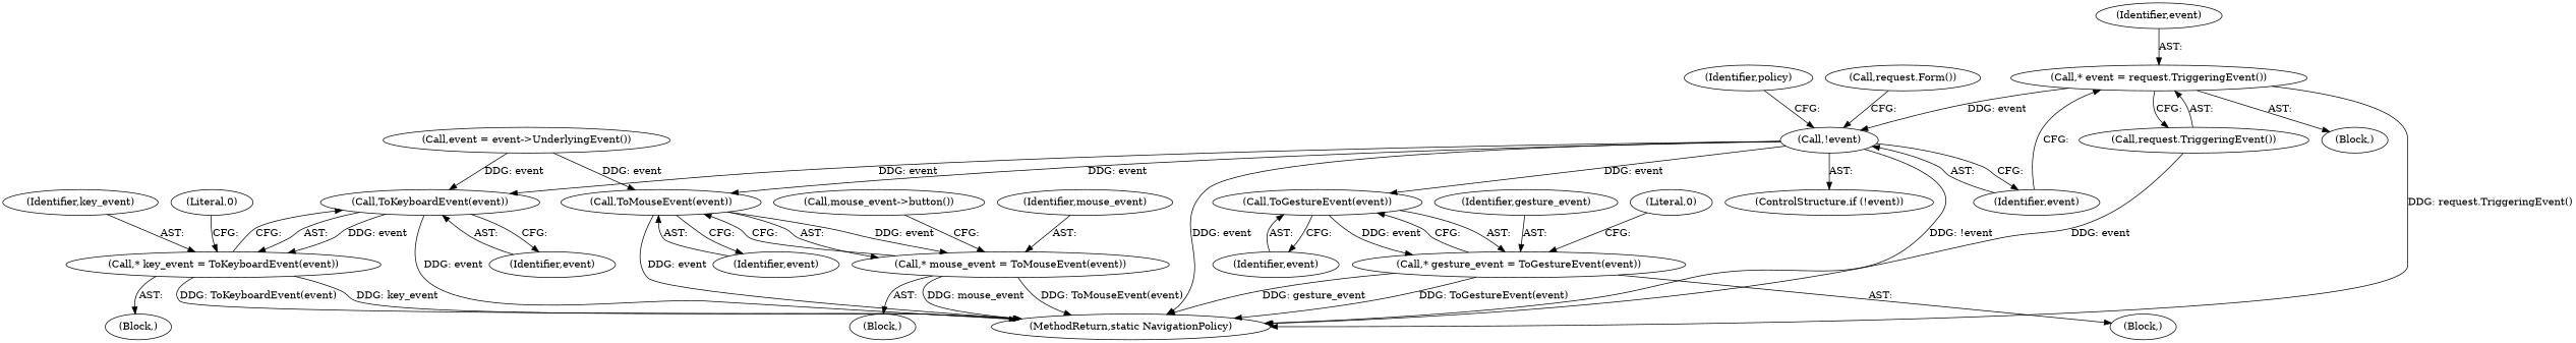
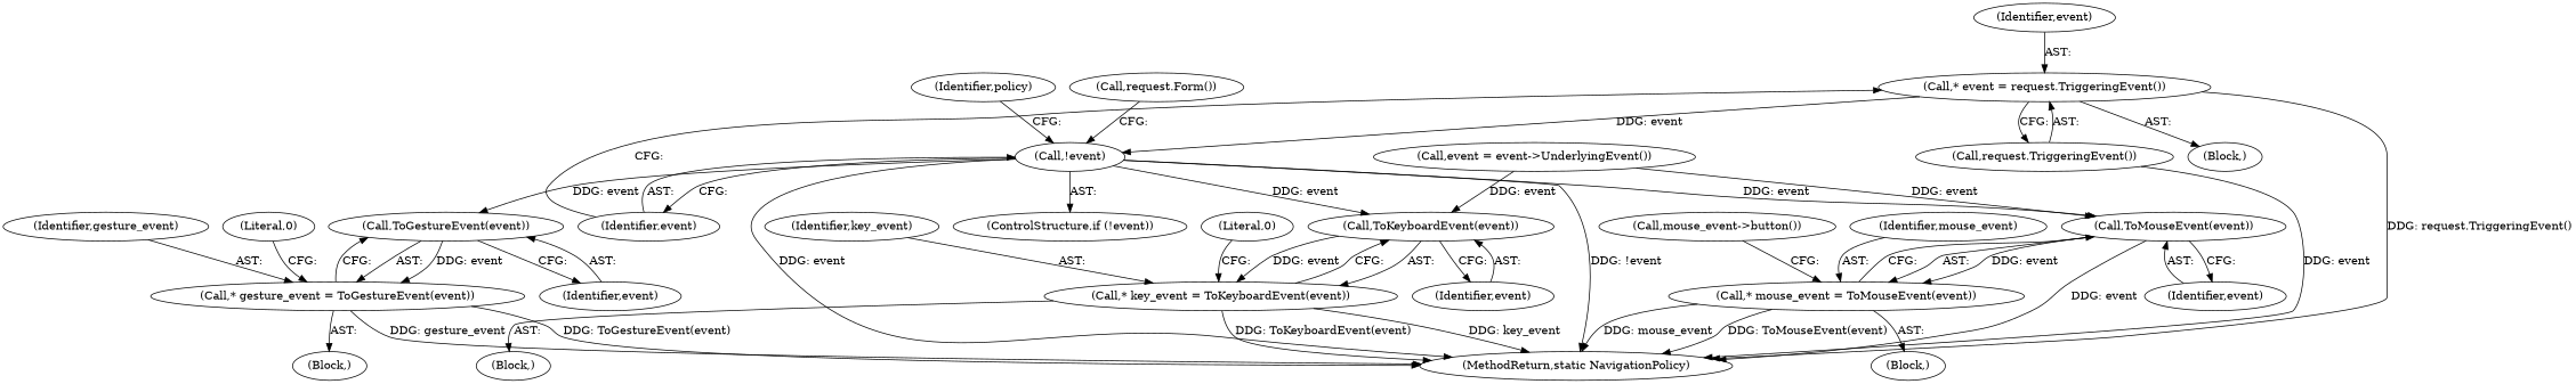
  digraph {
    n1 [label="(Call,* event = request.TriggeringEvent())"]
    n2 [label="(Call,!event)"]
    n3 [label="(Call,request.TriggeringEvent())"]
    n4 [label="(MethodReturn,static NavigationPolicy)"]
    n5 [label="(Block,)"]
    n6 [label="(Call,ToMouseEvent(event))"]
    n7 [label="(Call,ToKeyboardEvent(event))"]
    n8 [label="(Call,ToGestureEvent(event))"]
    n9 [label="(Identifier,event)"]
    n10 [label="(ControlStructure,if (!event))"]
    n11 [label="(Call,* mouse_event = ToMouseEvent(event))"]
    n12 [label="(Identifier,event)"]
    n13 [label="(Call,* key_event = ToKeyboardEvent(event))"]
    n14 [label="(Identifier,event)"]
    n15 [label="(Call,* gesture_event = ToGestureEvent(event))"]
    n16 [label="(Identifier,event)"]
    n17 [label="(Block,)"]
    n18 [label="(Block,)"]
    n19 [label="(Block,)"]
    n20 [label="(Identifier,key_event)"]
    n21 [label="(Call,mouse_event->button())"]
    n22 [label="(Identifier,policy)"]
    n23 [label="(Identifier,gesture_event)"]
    n24 [label="(Call,request.Form())"]
    n25 [label="(Literal,0)"]
    n26 [label="(Call,event = event->UnderlyingEvent())"]
    n27 [label="(Identifier,event)"]
    n28 [label="(Literal,0)"]
    n29 [label="(Identifier,mouse_event)"]
    n1 -> n2 [label="DDG: event"]
    n1 -> n3 [label="CFG: "]
    n1 -> n4 [label="DDG: request.TriggeringEvent()"]
    n1 -> n5 [label="AST: "]
    n2 -> n4 [label="DDG: !event"]
    n2 -> n4 [label="DDG: event"]
    n2 -> n6 [label="DDG: event"]
    n2 -> n7 [label="DDG: event"]
    n2 -> n8 [label="DDG: event"]
    n2 -> n9 [label="CFG: "]
    n2 -> n10 [label="AST: "]
    n3 -> n1 [label="AST: "]
    n3 -> n4 [label="DDG: event"]
    n6 -> n4 [label="DDG: event"]
    n6 -> n11 [label="AST: "]
    n6 -> n11 [label="DDG: event"]
    n6 -> n12 [label="CFG: "]
-   n7 -> n4 [label="DDG: event"]
    n7 -> n13 [label="AST: "]
    n7 -> n13 [label="DDG: event"]
    n7 -> n14 [label="CFG: "]
    n8 -> n15 [label="AST: "]
    n8 -> n15 [label="DDG: event"]
    n8 -> n16 [label="CFG: "]
    n9 -> n1 [label="CFG: "]
    n9 -> n2 [label="AST: "]
    n11 -> n4 [label="DDG: mouse_event"]
    n11 -> n4 [label="DDG: ToMouseEvent(event)"]
    n11 -> n6 [label="CFG: "]
    n11 -> n17 [label="AST: "]
    n12 -> n6 [label="AST: "]
    n13 -> n4 [label="DDG: key_event"]
    n13 -> n4 [label="DDG: ToKeyboardEvent(event)"]
    n13 -> n7 [label="CFG: "]
    n13 -> n18 [label="AST: "]
    n14 -> n7 [label="AST: "]
    n15 -> n4 [label="DDG: ToGestureEvent(event)"]
    n15 -> n4 [label="DDG: gesture_event"]
    n15 -> n8 [label="CFG: "]
    n15 -> n19 [label="AST: "]
    n16 -> n8 [label="AST: "]
    n20 -> n13 [label="AST: "]
    n21 -> n11 [label="CFG: "]
    n22 -> n2 [label="CFG: "]
    n23 -> n15 [label="AST: "]
    n24 -> n2 [label="CFG: "]
    n25 -> n13 [label="CFG: "]
    n26 -> n6 [label="DDG: event"]
    n26 -> n7 [label="DDG: event"]
    n27 -> n1 [label="AST: "]
    n28 -> n15 [label="CFG: "]
    n29 -> n11 [label="AST: "]
  }
